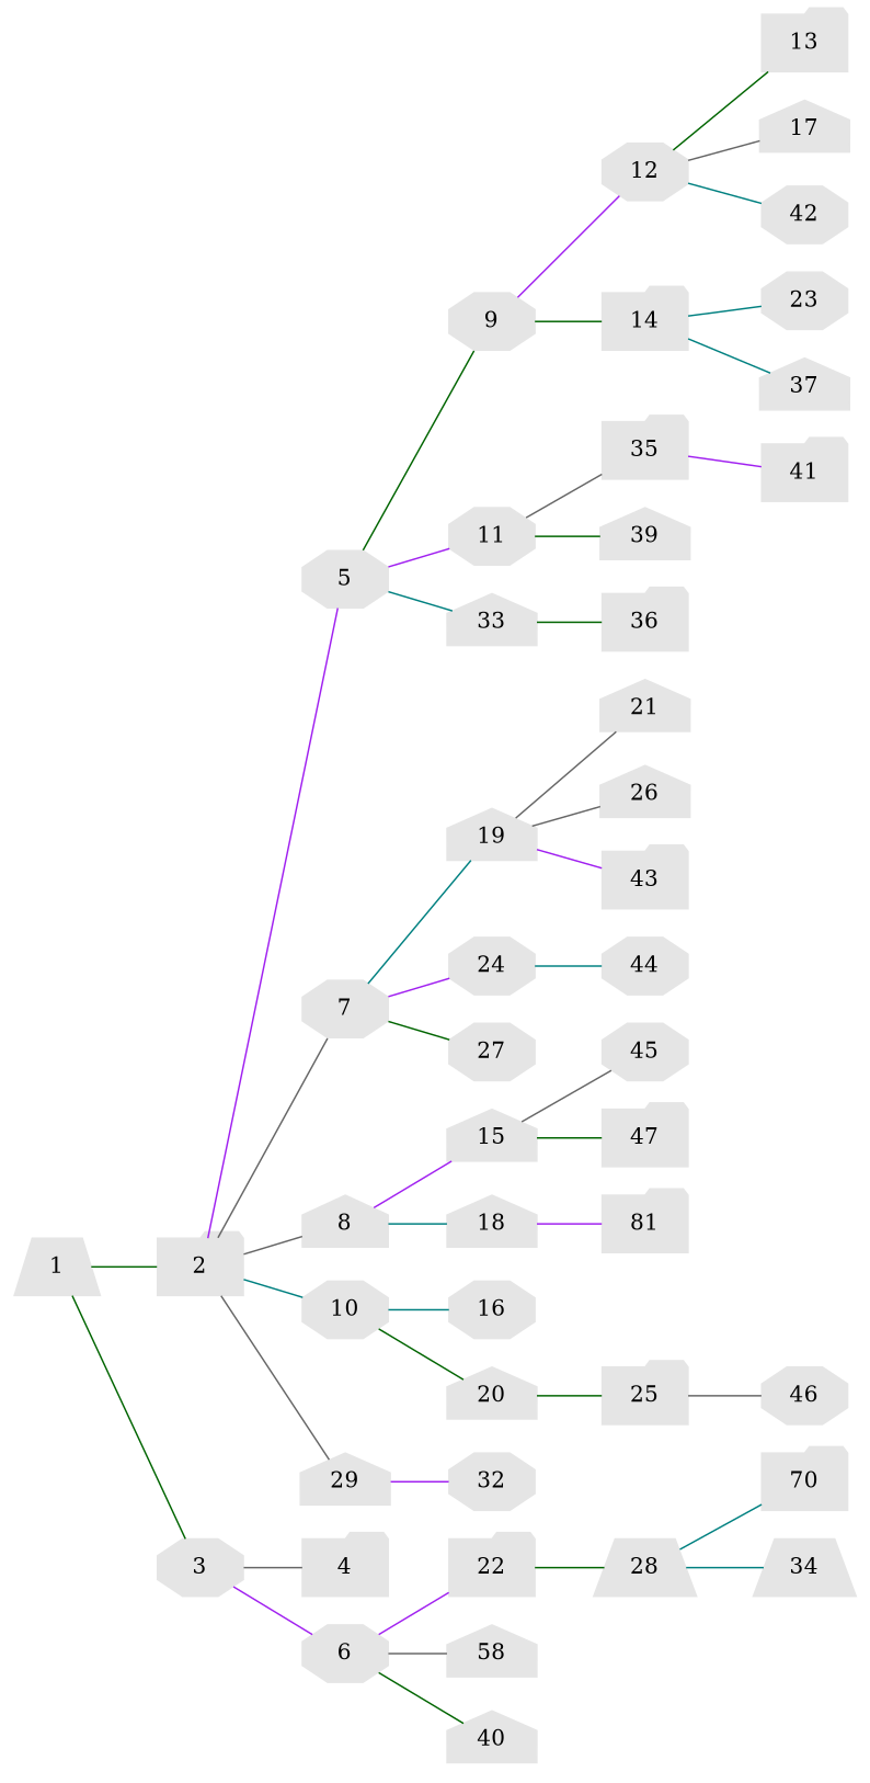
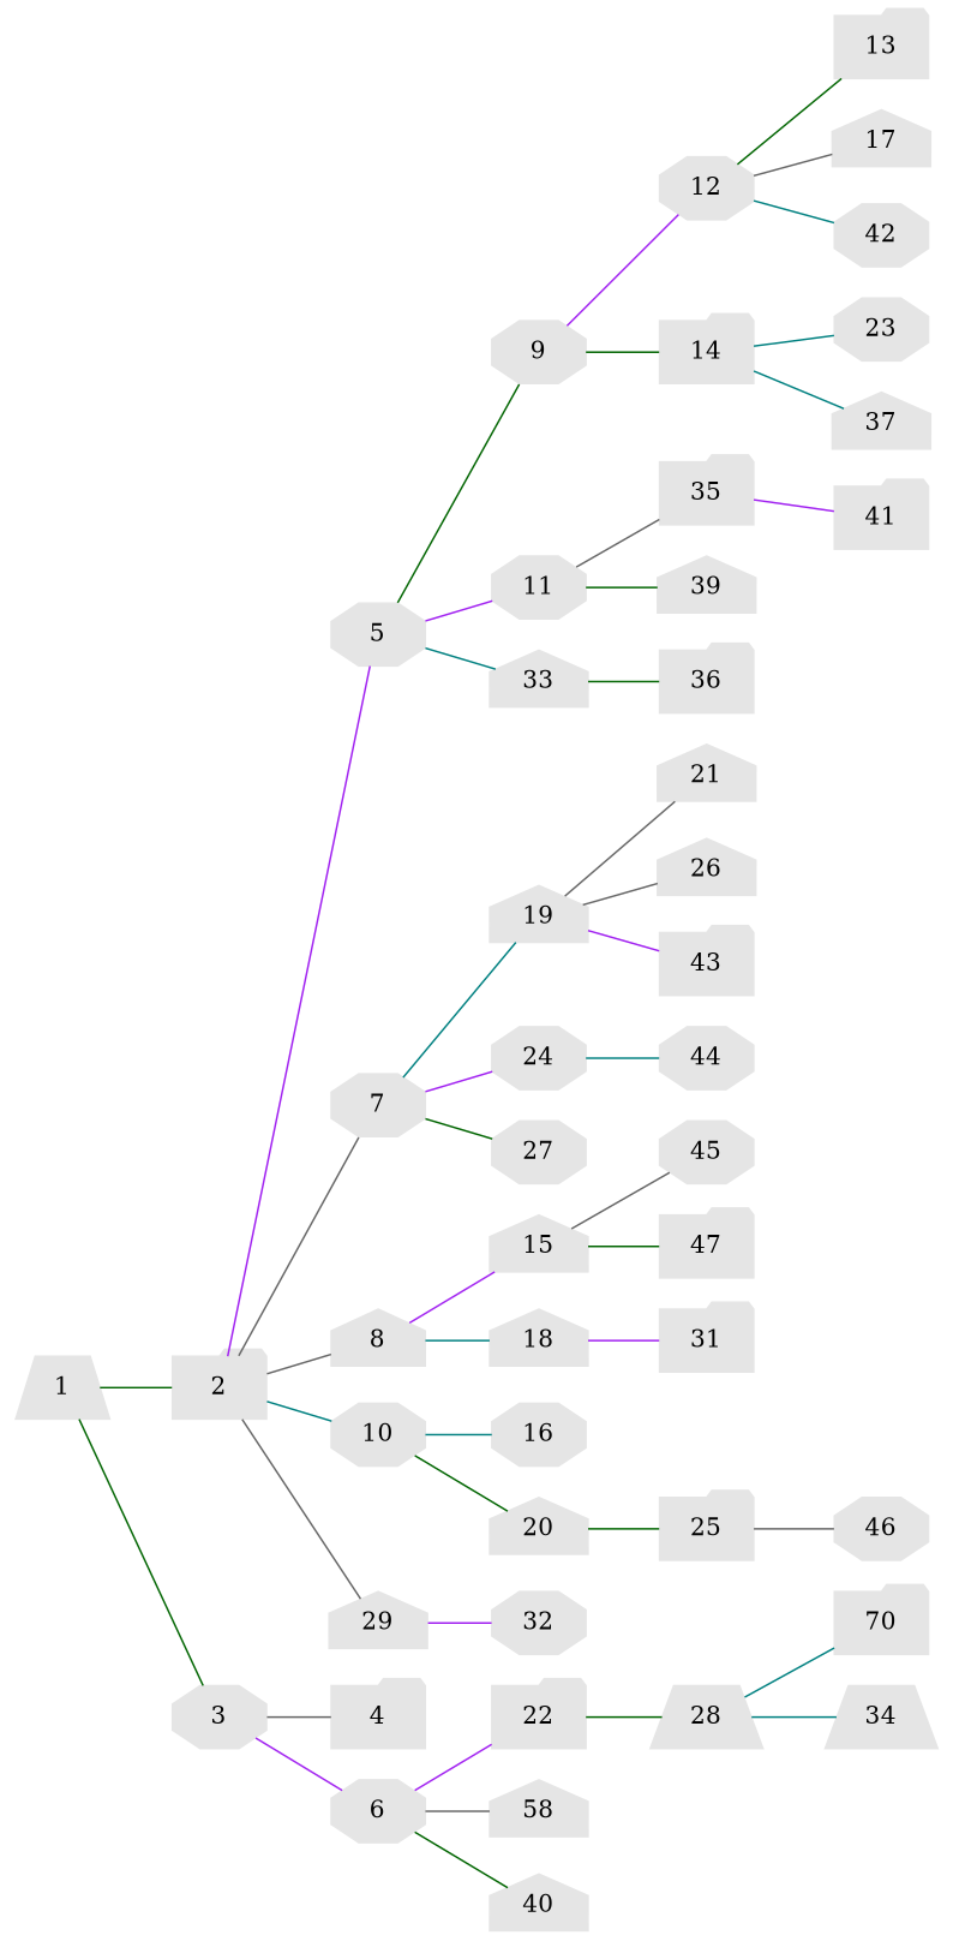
  graph {
    rankdir=LR
    node [color=gray90 shape=octagon style=filled]
    edge [color=darkgreen weight=1.0]
    1 [shape=trapezium]
    2 [shape=folder]
    3
    5
    7
    8 [shape=house]
    10
    29 [shape=house]
    4 [shape=folder]
    6
    9
    11
    33 [shape=house]
    19 [shape=house]
    24
    27
    15 [shape=house]
    18 [shape=house]
    16
    20 [shape=house]
    32
    22 [shape=folder]
    n23 [label=58 shape=house]
    40 [shape=house]
    12
    14 [shape=folder]
    35 [shape=folder]
    39 [shape=house]
    36 [shape=folder]
    28 [shape=trapezium]
    21 [shape=house]
    26 [shape=house]
    43 [shape=folder]
    44
    45
    47 [shape=folder]
-   31 [shape=folder label=81]
+   31 [shape=folder]
    13 [shape=folder]
    17 [shape=house]
    42
    23
    37 [shape=house]
    25 [shape=folder]
    41 [shape=folder]
    46
    n46 [label=70 shape=folder]
    34 [shape=trapezium]
    1 -- 2 [weight=2.0]
    1 -- 3
    2 -- 5 [color=purple]
    2 -- 7 [color=gray40]
    2 -- 8 [color=gray40]
    2 -- 10 [color=teal]
    2 -- 29 [color=gray40]
    3 -- 4 [color=gray40]
    3 -- 6 [color=purple]
    5 -- 9
    5 -- 11 [color=purple]
    5 -- 33 [color=teal]
    7 -- 19 [color=teal]
    7 -- 24 [color=purple]
    7 -- 27
    8 -- 15 [color=purple]
    8 -- 18 [color=teal]
    10 -- 16 [color=teal]
    10 -- 20
    29 -- 32 [color=purple weight=2.0]
    6 -- 22 [color=purple]
    6 -- n23 [color=gray40]
    6 -- 40
    9 -- 12 [color=purple]
    9 -- 14 [weight=2.0]
    11 -- 35 [color=gray40]
    11 -- 39
    33 -- 36 [weight=2.0]
    19 -- 21 [color=gray40]
    19 -- 26 [color=gray40]
    19 -- 43 [color=purple]
    24 -- 44 [color=teal]
    15 -- 45 [color=gray40]
    15 -- 47
    18 -- 31 [color=purple weight=2.0]
    20 -- 25 [weight=2.0]
    22 -- 28
    12 -- 13
    12 -- 17 [color=gray40]
    12 -- 42 [color=teal]
    14 -- 23 [color=teal]
    14 -- 37 [color=teal]
    35 -- 41 [color=purple]
    28 -- n46 [color=teal]
    28 -- 34 [color=teal weight=2.0]
    25 -- 46 [color=gray40]
  }
